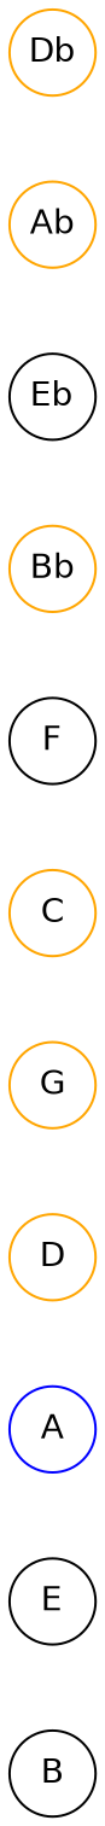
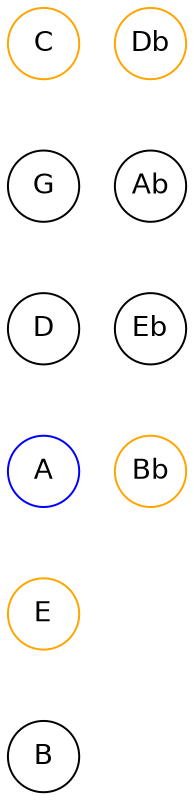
  graph {
    mindist=.1
    node [color=orange fontname=Helvetica margin=0 shape=circle]
    edge [style=invis]
-   E [color=black]
+   E
    B [color=""]
    Db
-   Ab
+   Ab [color=""]
    Eb [color=black]
    Bb
-   F [color=""]
    C
-   G
-   D
+   G [color=black]
+   D [color=black]
    A [color=blue]
    subgraph sub_1 {
      E
      B
      Db
      Ab
      Eb
      Bb
-     F
      C
      G
      D
      A
    }
    E -- B
    Db -- Ab
    Ab -- Eb
    Eb -- Bb
-   Bb -- F
-   F -- C
    C -- G
    G -- D
    D -- A
    A -- E
  }
